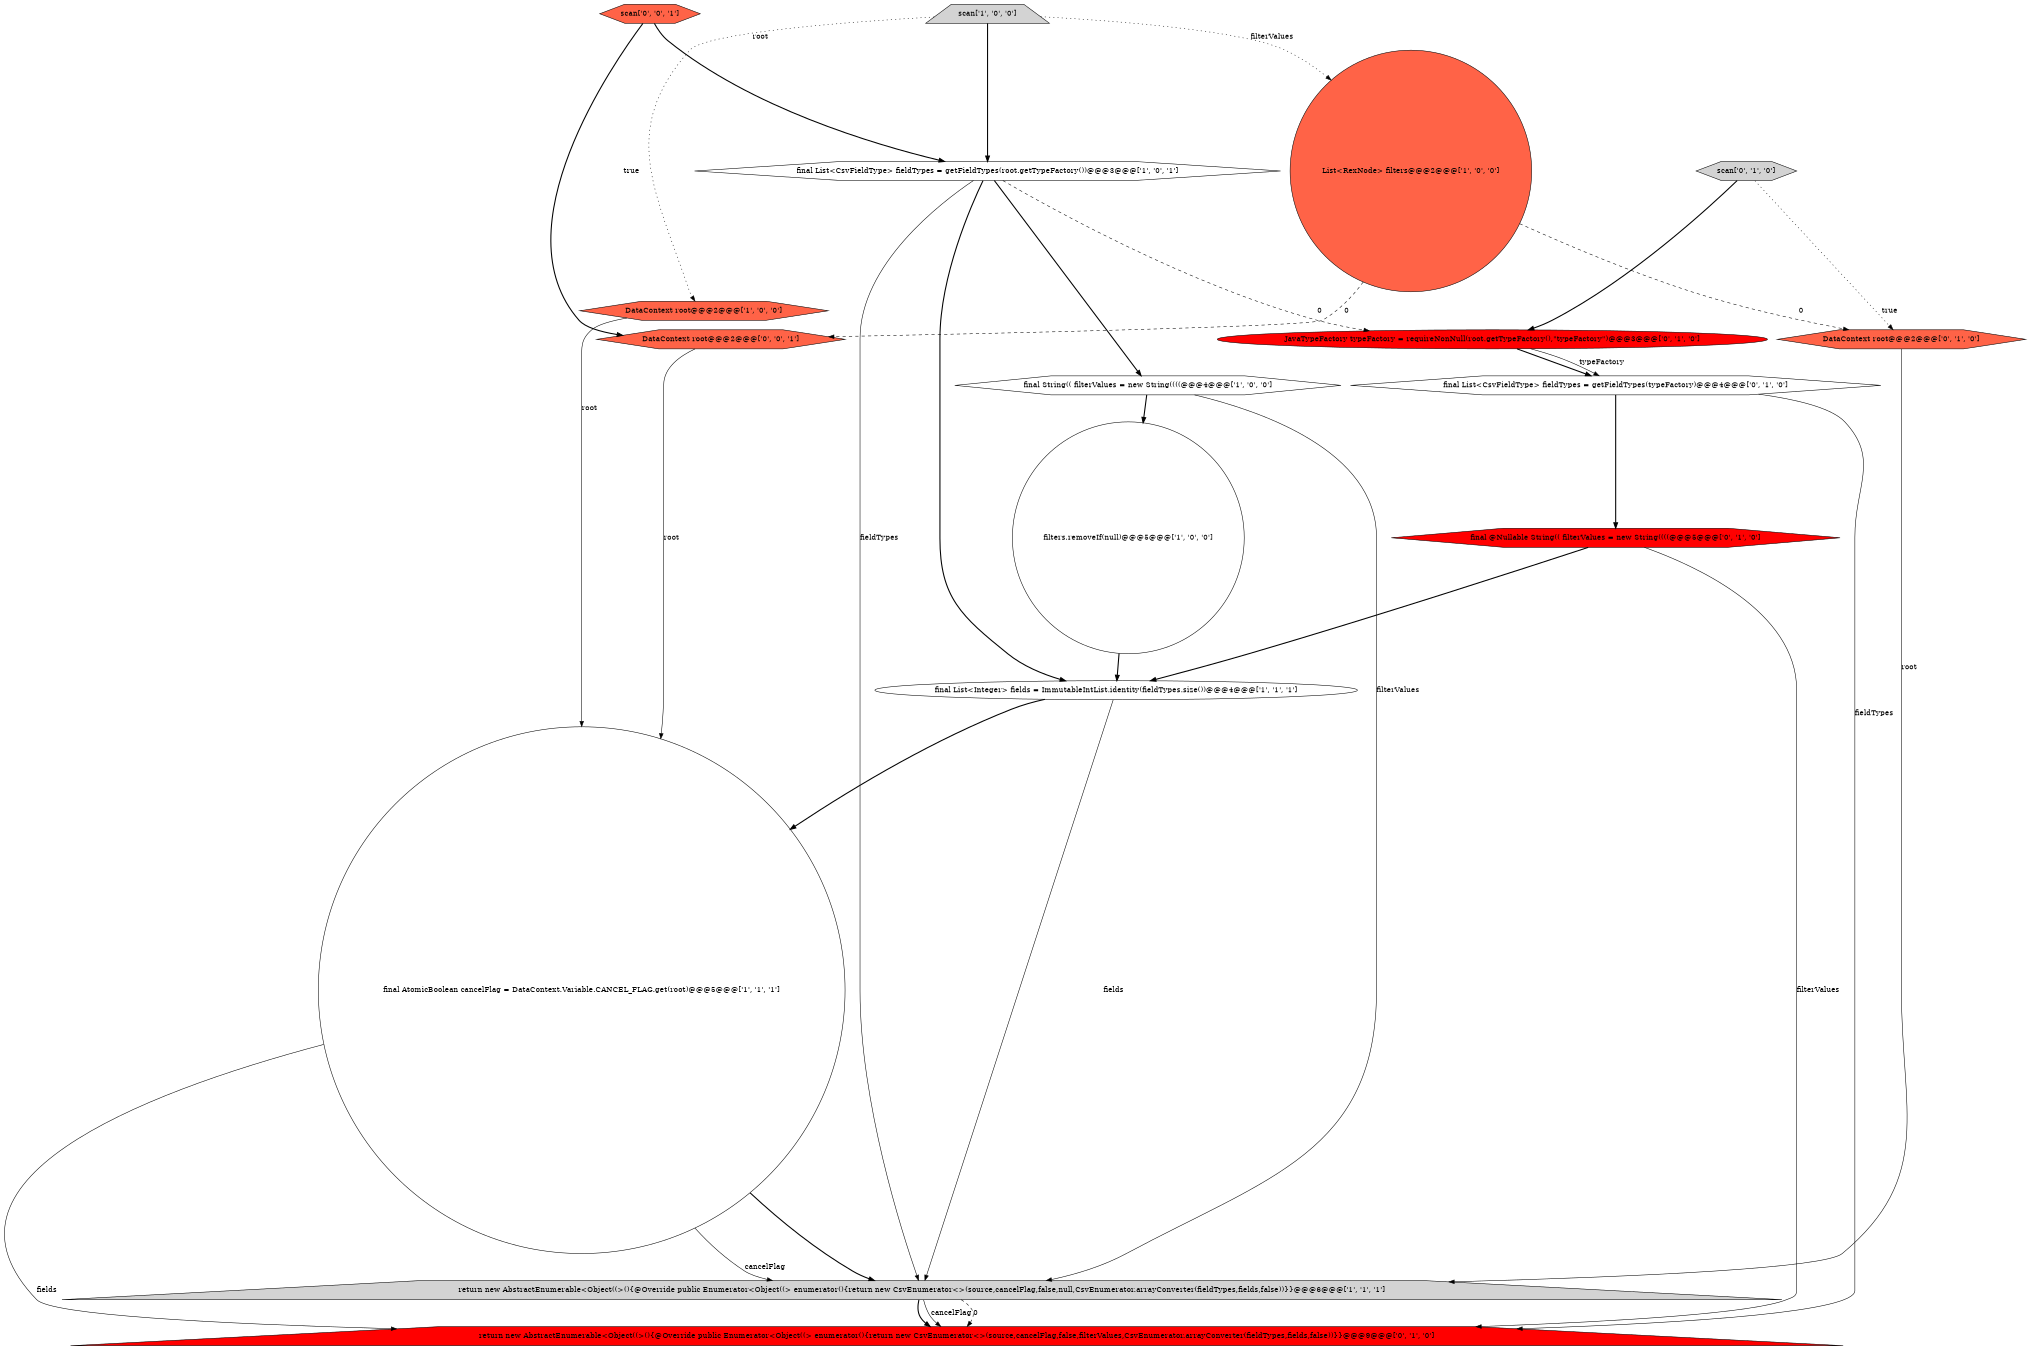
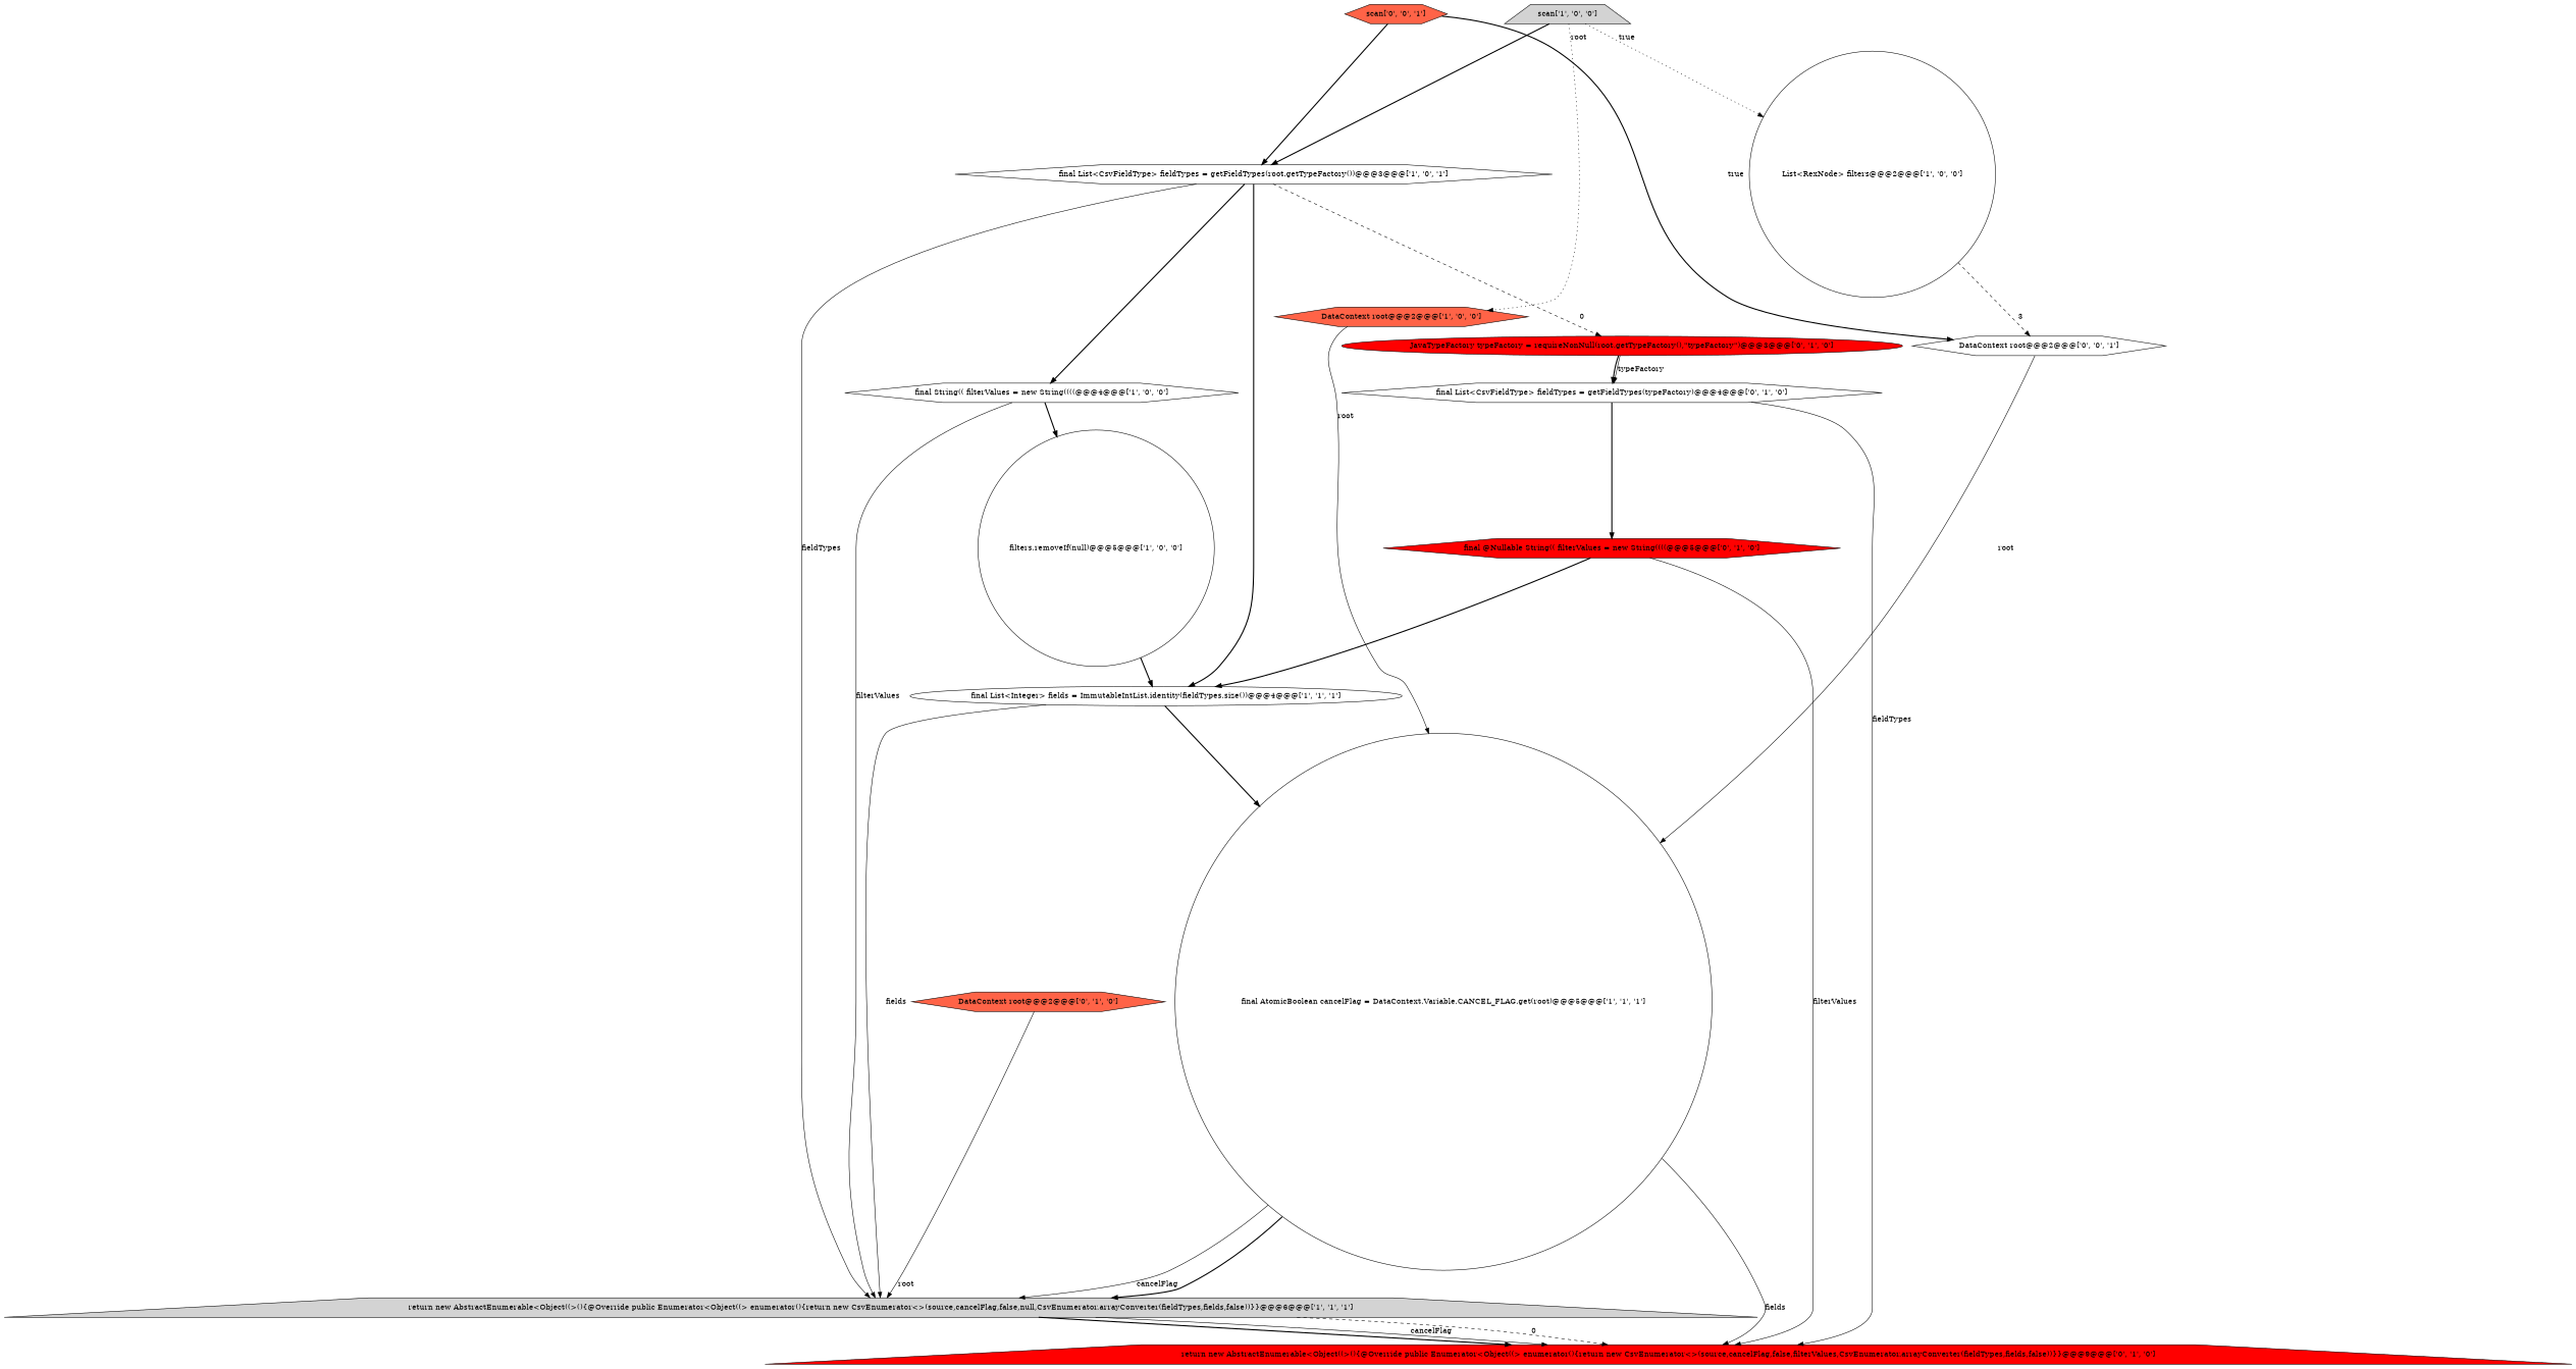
  digraph {
    node [fillcolor=white shape=hexagon style=filled]
    edge [style=bold]
    n1 [fillcolor=lightgray label="scan['1', '0', '0']" shape=trapezium]
-   n2 [fillcolor=tomato label="List<RexNode> filters@@@2@@@['1', '0', '0']" shape=circle]
+   n2 [label="List<RexNode> filters@@@2@@@['1', '0', '0']" shape=circle]
    n3 [fillcolor=tomato label="DataContext root@@@2@@@['1', '0', '0']"]
    n4 [label="final List<CsvFieldType> fieldTypes = getFieldTypes(root.getTypeFactory())@@@3@@@['1', '0', '1']"]
-   n5 [fillcolor=tomato label="DataContext root@@@2@@@['0', '0', '1']"]
+   n5 [label="DataContext root@@@2@@@['0', '0', '1']"]
    n6 [fillcolor=tomato label="DataContext root@@@2@@@['0', '1', '0']"]
    n7 [label="final AtomicBoolean cancelFlag = DataContext.Variable.CANCEL_FLAG.get(root)@@@5@@@['1', '1', '1']" shape=circle]
    n8 [fillcolor=lightgray label="return new AbstractEnumerable<Object((>(){@Override public Enumerator<Object((> enumerator(){return new CsvEnumerator<>(source,cancelFlag,false,null,CsvEnumerator.arrayConverter(fieldTypes,fields,false))}}@@@6@@@['1', '1', '1']" shape=trapezium]
    n9 [label="final List<Integer> fields = ImmutableIntList.identity(fieldTypes.size())@@@4@@@['1', '1', '1']" shape=ellipse]
    n10 [fillcolor=red label="JavaTypeFactory typeFactory = requireNonNull(root.getTypeFactory(),\"typeFactory\")@@@3@@@['0', '1', '0']" shape=ellipse]
    n11 [label="final String(( filterValues = new String((((@@@4@@@['1', '0', '0']"]
    n12 [fillcolor=red label="return new AbstractEnumerable<Object((>(){@Override public Enumerator<Object((> enumerator(){return new CsvEnumerator<>(source,cancelFlag,false,filterValues,CsvEnumerator.arrayConverter(fieldTypes,fields,false))}}@@@9@@@['0', '1', '0']" shape=trapezium]
    n13 [label="filters.removeIf(null)@@@5@@@['1', '0', '0']" shape=circle]
    n14 [label="final List<CsvFieldType> fieldTypes = getFieldTypes(typeFactory)@@@4@@@['0', '1', '0']"]
    n15 [fillcolor=red label="final @Nullable String(( filterValues = new String((((@@@5@@@['0', '1', '0']"]
-   n16 [fillcolor=lightgray label="scan['0', '1', '0']"]
    n17 [fillcolor=tomato label="scan['0', '0', '1']"]
-   n1 -> n2 [label=filterValues style=dotted]
+   n1 -> n2 [label=true style=dotted]
    n1 -> n3 [label=root style=dotted]
    n1 -> n4
-   n2 -> n5 [label=0 style=dashed]
-   n2 -> n6 [label=0 style=dashed]
+   n2 -> n5 [label=3 style=dashed]
    n3 -> n7 [label=root style=solid]
    n4 -> n8 [label=fieldTypes style=solid]
    n4 -> n9
    n4 -> n10 [label=0 style=dashed]
    n4 -> n11
    n5 -> n7 [label=root style=solid]
    n6 -> n8 [label=root style=solid]
    n7 -> n8 [label=cancelFlag style=solid]
    n7 -> n8
    n7 -> n12 [label=fields style=solid]
    n8 -> n12
    n8 -> n12 [label=cancelFlag style=solid]
    n8 -> n12 [label=0 style=dashed]
    n9 -> n7
    n9 -> n8 [label=fields style=solid]
    n10 -> n14
    n10 -> n14 [label=typeFactory style=solid]
    n11 -> n8 [label=filterValues style=solid]
    n11 -> n13
    n13 -> n9
    n14 -> n12 [label=fieldTypes style=solid]
    n14 -> n15
    n15 -> n9
    n15 -> n12 [label=filterValues style=solid]
-   n16 -> n6 [label=true style=dotted]
-   n16 -> n10
    n17 -> n4
    n17 -> n5 [label=true]
  }
